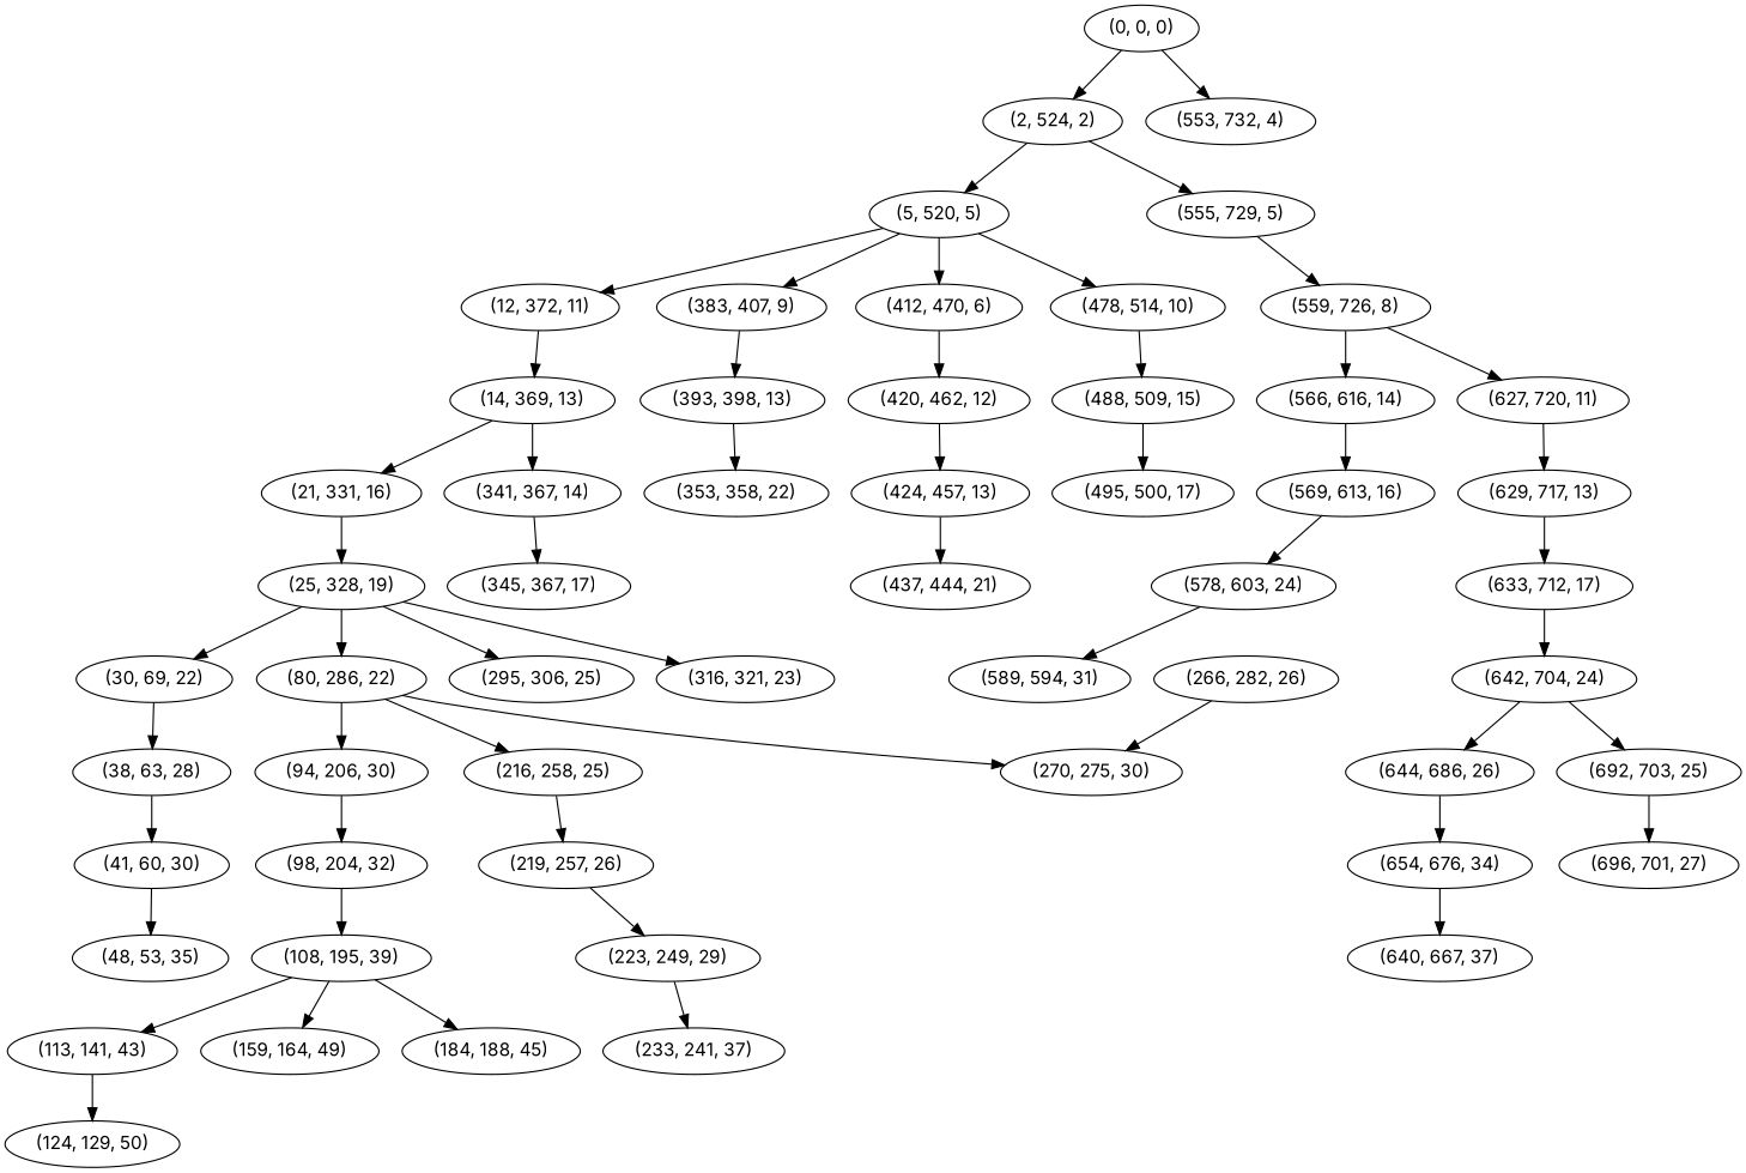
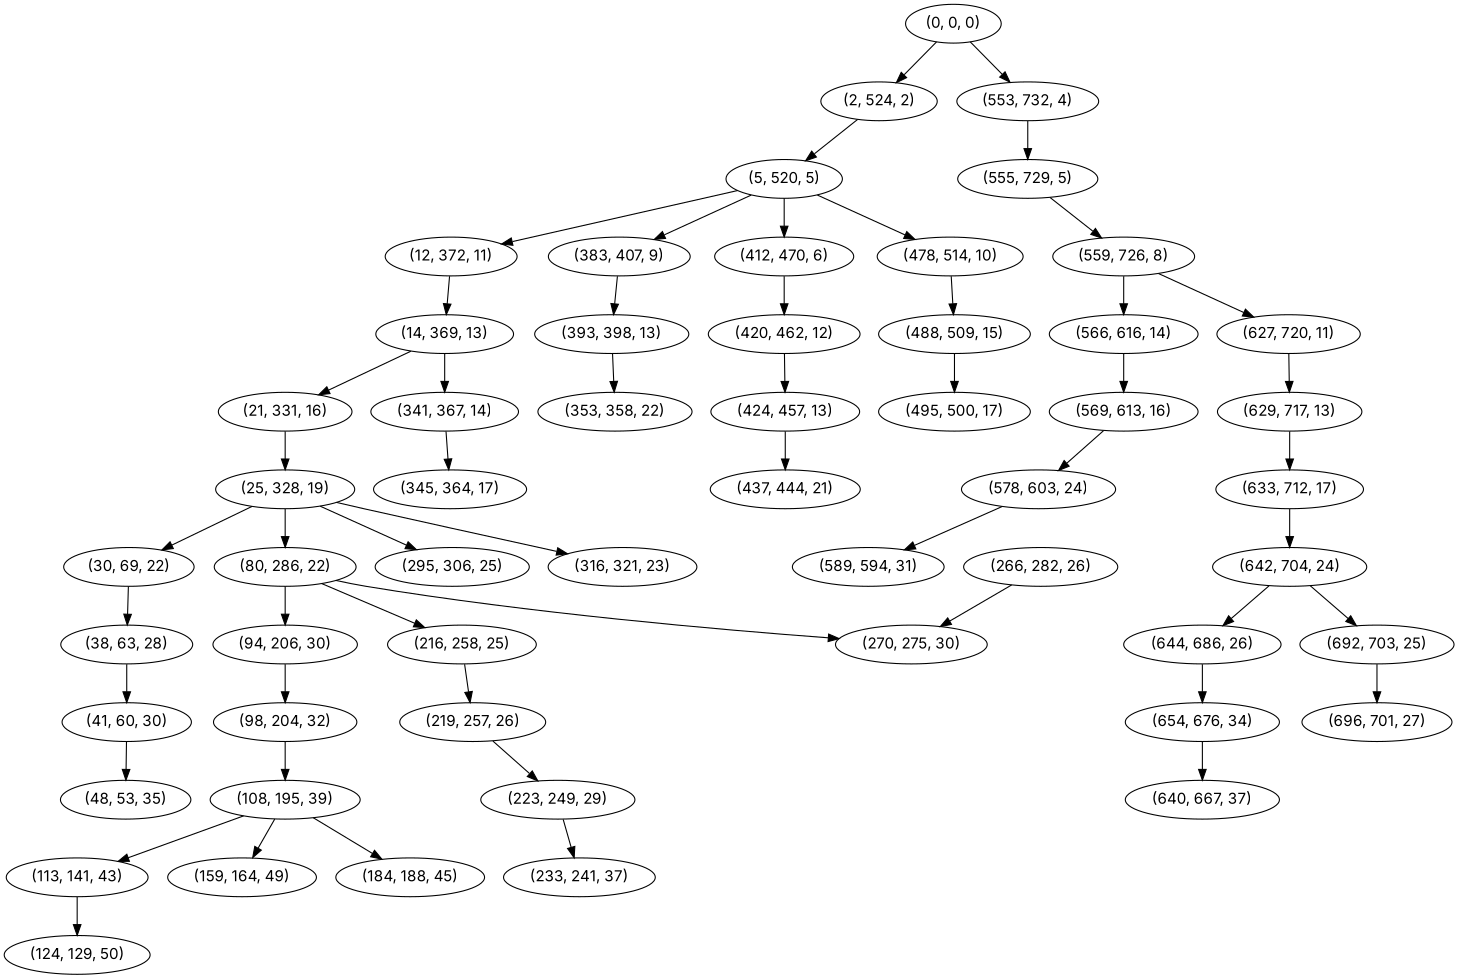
  digraph {
    fontname=Inter
    node [fontname=Inter]
    edge [fontname=Inter]
    "(0, 0, 0)"
    "(2, 524, 2)"
    "(553, 732, 4)"
    "(5, 520, 5)"
    "(555, 729, 5)"
    "(12, 372, 11)"
    "(383, 407, 9)"
    "(412, 470, 6)"
    "(478, 514, 10)"
    "(14, 369, 13)"
    "(393, 398, 13)"
    "(420, 462, 12)"
    "(488, 509, 15)"
    "(21, 331, 16)"
    "(341, 367, 14)"
    "(25, 328, 19)"
-   "(345, 364, 17)" [label="(345, 367, 17)"]
+   "(345, 364, 17)"
    "(30, 69, 22)"
    "(80, 286, 22)"
    "(295, 306, 25)"
    "(316, 321, 23)"
    "(38, 63, 28)"
    "(94, 206, 30)"
    "(216, 258, 25)"
    "(270, 275, 30)"
    "(41, 60, 30)"
    "(48, 53, 35)"
    "(98, 204, 32)"
    "(219, 257, 26)"
    "(266, 282, 26)"
    "(108, 195, 39)"
    "(113, 141, 43)"
    "(159, 164, 49)"
    "(184, 188, 45)"
    "(124, 129, 50)"
    "(223, 249, 29)"
    "(233, 241, 37)"
    "(353, 358, 22)"
    "(424, 457, 13)"
    "(437, 444, 21)"
    "(495, 500, 17)"
    "(559, 726, 8)"
    "(566, 616, 14)"
    "(627, 720, 11)"
    "(569, 613, 16)"
    "(629, 717, 13)"
    "(578, 603, 24)"
    "(589, 594, 31)"
    "(633, 712, 17)"
    "(642, 704, 24)"
    "(644, 686, 26)"
    "(692, 703, 25)"
    "(654, 676, 34)"
    "(696, 701, 27)"
    n55 [label="(640, 667, 37)"]
    "(0, 0, 0)" -> "(2, 524, 2)"
    "(0, 0, 0)" -> "(553, 732, 4)"
    "(2, 524, 2)" -> "(5, 520, 5)"
-   "(2, 524, 2)" -> "(555, 729, 5)"
+   "(553, 732, 4)" -> "(555, 729, 5)"
    "(5, 520, 5)" -> "(12, 372, 11)"
    "(5, 520, 5)" -> "(383, 407, 9)"
    "(5, 520, 5)" -> "(412, 470, 6)"
    "(5, 520, 5)" -> "(478, 514, 10)"
    "(555, 729, 5)" -> "(559, 726, 8)"
    "(12, 372, 11)" -> "(14, 369, 13)"
    "(383, 407, 9)" -> "(393, 398, 13)"
    "(412, 470, 6)" -> "(420, 462, 12)"
    "(478, 514, 10)" -> "(488, 509, 15)"
    "(14, 369, 13)" -> "(21, 331, 16)"
    "(14, 369, 13)" -> "(341, 367, 14)"
    "(393, 398, 13)" -> "(353, 358, 22)"
    "(420, 462, 12)" -> "(424, 457, 13)"
    "(488, 509, 15)" -> "(495, 500, 17)"
    "(21, 331, 16)" -> "(25, 328, 19)"
    "(341, 367, 14)" -> "(345, 364, 17)"
    "(25, 328, 19)" -> "(30, 69, 22)"
    "(25, 328, 19)" -> "(80, 286, 22)"
    "(25, 328, 19)" -> "(295, 306, 25)"
    "(25, 328, 19)" -> "(316, 321, 23)"
    "(30, 69, 22)" -> "(38, 63, 28)"
    "(80, 286, 22)" -> "(94, 206, 30)"
    "(80, 286, 22)" -> "(216, 258, 25)"
    "(80, 286, 22)" -> "(270, 275, 30)"
    "(38, 63, 28)" -> "(41, 60, 30)"
    "(94, 206, 30)" -> "(98, 204, 32)"
    "(216, 258, 25)" -> "(219, 257, 26)"
    "(41, 60, 30)" -> "(48, 53, 35)"
    "(98, 204, 32)" -> "(108, 195, 39)"
    "(219, 257, 26)" -> "(223, 249, 29)"
    "(266, 282, 26)" -> "(270, 275, 30)"
    "(108, 195, 39)" -> "(113, 141, 43)"
    "(108, 195, 39)" -> "(159, 164, 49)"
    "(108, 195, 39)" -> "(184, 188, 45)"
    "(113, 141, 43)" -> "(124, 129, 50)"
    "(223, 249, 29)" -> "(233, 241, 37)"
    "(424, 457, 13)" -> "(437, 444, 21)"
    "(559, 726, 8)" -> "(566, 616, 14)"
    "(559, 726, 8)" -> "(627, 720, 11)"
    "(566, 616, 14)" -> "(569, 613, 16)"
    "(627, 720, 11)" -> "(629, 717, 13)"
    "(569, 613, 16)" -> "(578, 603, 24)"
    "(629, 717, 13)" -> "(633, 712, 17)"
    "(578, 603, 24)" -> "(589, 594, 31)"
    "(633, 712, 17)" -> "(642, 704, 24)"
    "(642, 704, 24)" -> "(644, 686, 26)"
    "(642, 704, 24)" -> "(692, 703, 25)"
    "(644, 686, 26)" -> "(654, 676, 34)"
    "(692, 703, 25)" -> "(696, 701, 27)"
    "(654, 676, 34)" -> n55
  }
